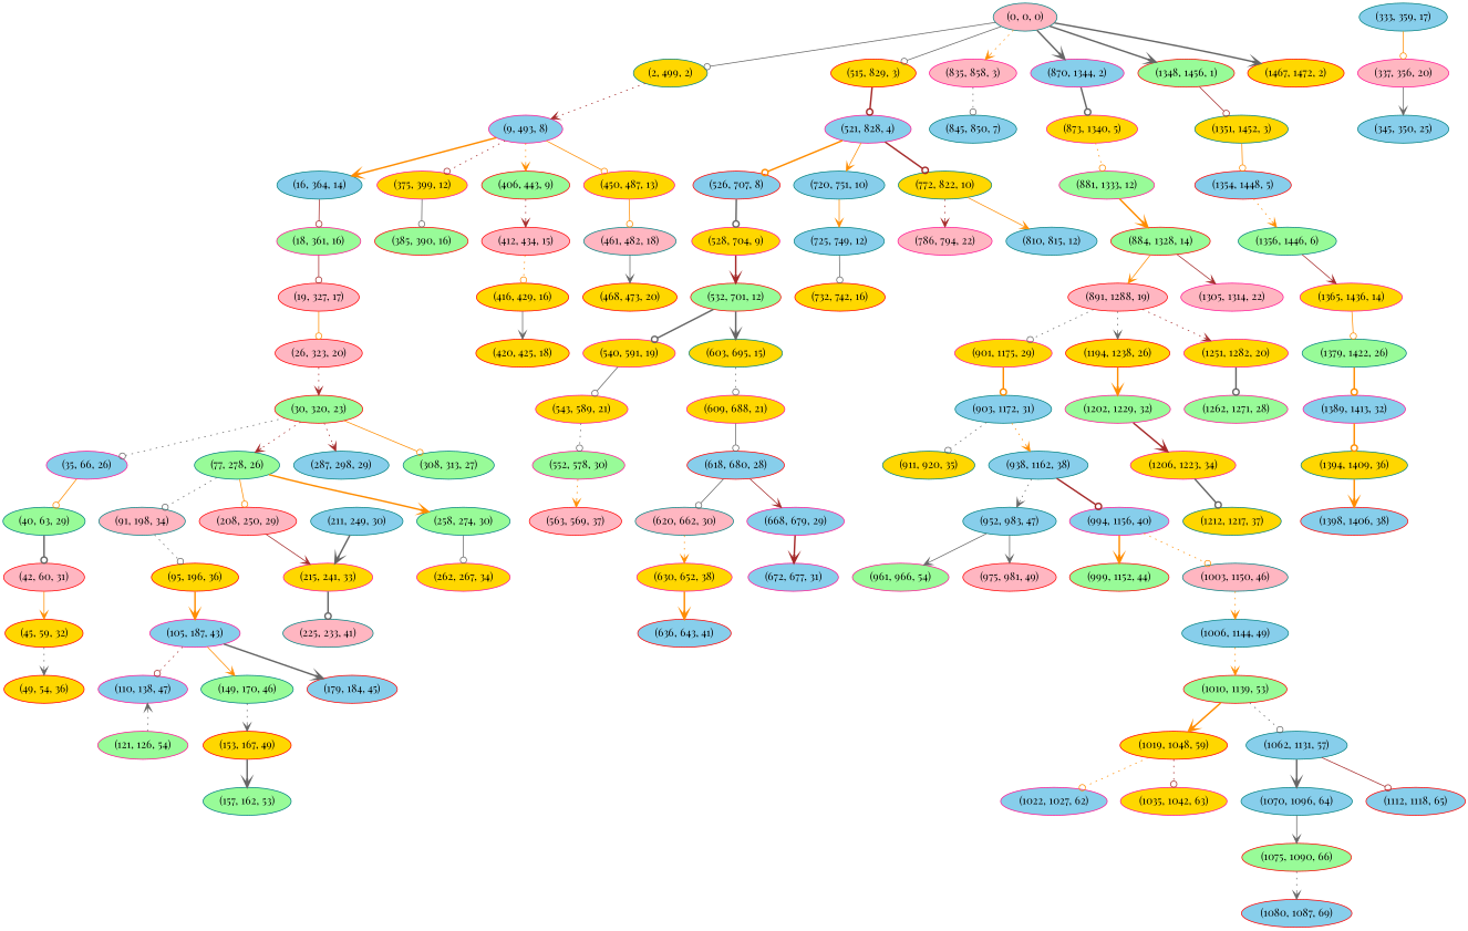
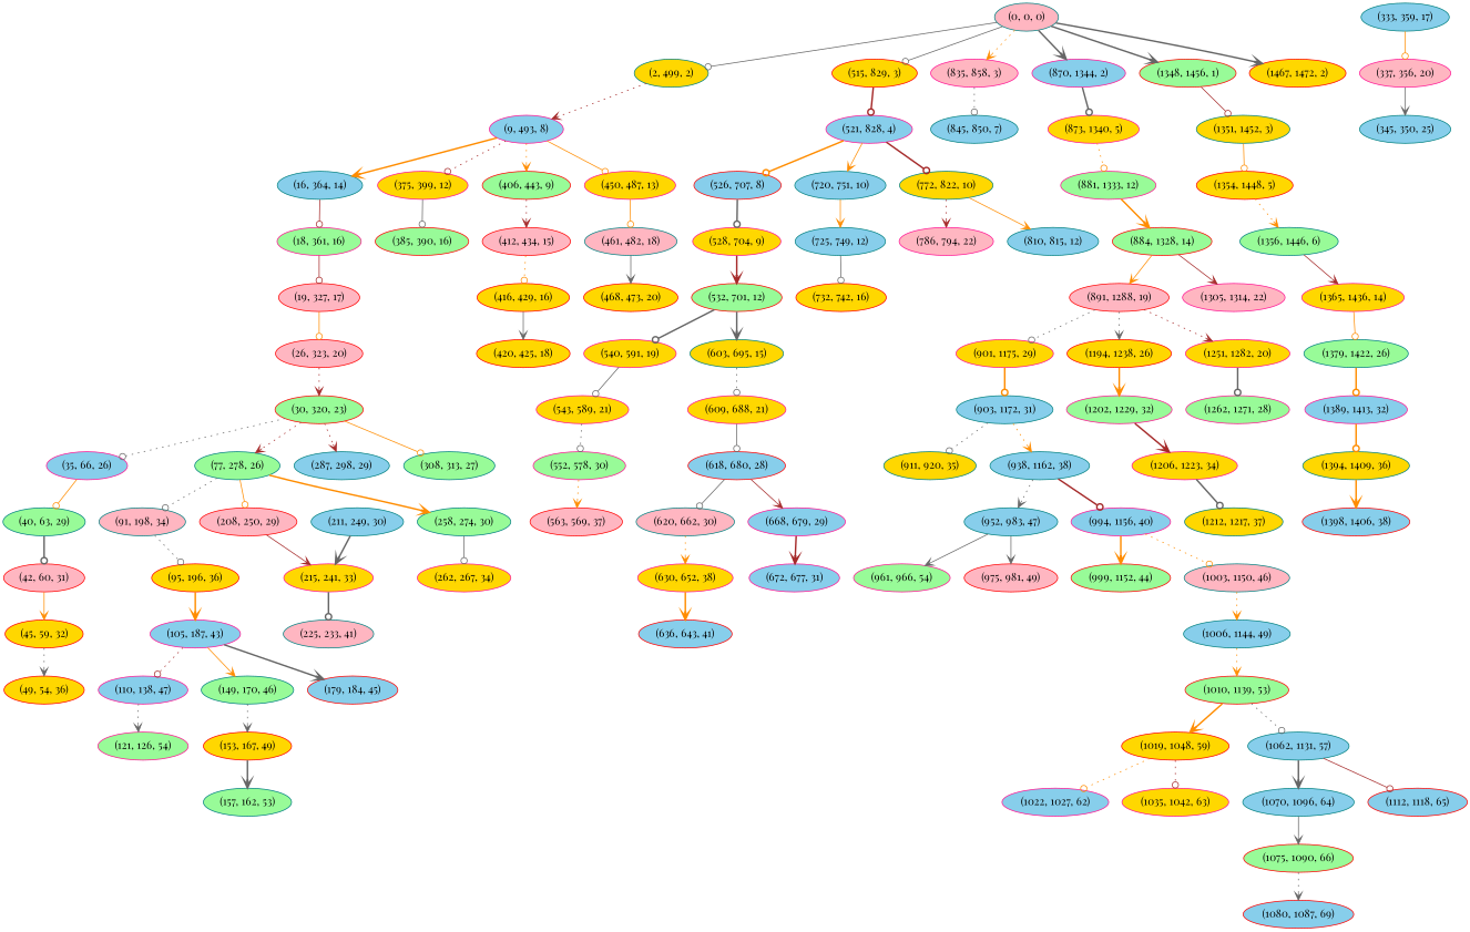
  digraph {
    fontname="Playfair Display"
    node [color=red fillcolor=gold fontname="Playfair Display" style=filled]
    edge [arrowhead=vee color=gray40 fontname="Playfair Display" style=solid]
    "(0, 0, 0)" [color=teal fillcolor=lightpink]
    "(2, 499, 2)" [color=teal]
    "(515, 829, 3)"
    "(835, 858, 3)" [color=deeppink fillcolor=lightpink]
    "(870, 1344, 2)" [color=deeppink fillcolor=skyblue]
    "(1348, 1456, 1)" [fillcolor=palegreen]
    "(1467, 1472, 2)"
    "(9, 493, 8)" [color=deeppink fillcolor=skyblue]
    "(521, 828, 4)" [color=deeppink fillcolor=skyblue]
    "(845, 850, 7)" [color=teal fillcolor=skyblue]
    "(873, 1340, 5)" [color=deeppink]
    "(1351, 1452, 3)" [color=teal]
    "(16, 364, 14)" [color=teal fillcolor=skyblue]
    "(375, 399, 12)" [color=deeppink]
    "(406, 443, 9)" [fillcolor=palegreen]
    "(450, 487, 13)" [color=deeppink]
    "(18, 361, 16)" [color=deeppink fillcolor=palegreen]
    "(385, 390, 16)" [fillcolor=palegreen]
    "(412, 434, 15)" [fillcolor=lightpink]
    "(461, 482, 18)" [color=teal fillcolor=lightpink]
    "(19, 327, 17)" [fillcolor=lightpink]
    "(26, 323, 20)" [fillcolor=lightpink]
    "(333, 359, 17)" [color=teal fillcolor=skyblue]
    "(337, 356, 20)" [color=deeppink fillcolor=lightpink]
    "(30, 320, 23)" [fillcolor=palegreen]
    "(35, 66, 26)" [color=deeppink fillcolor=skyblue]
    "(77, 278, 26)" [color=teal fillcolor=palegreen]
    "(287, 298, 29)" [color=teal fillcolor=skyblue]
    "(308, 313, 27)" [color=teal fillcolor=palegreen]
    "(40, 63, 29)" [color=teal fillcolor=palegreen]
    "(91, 198, 34)" [color=teal fillcolor=lightpink]
    "(208, 250, 29)" [fillcolor=lightpink]
    "(258, 274, 30)" [color=teal fillcolor=palegreen]
    "(42, 60, 31)" [fillcolor=lightpink]
    "(45, 59, 32)"
    "(49, 54, 36)"
    "(95, 196, 36)"
    "(215, 241, 33)" [color=deeppink]
    "(262, 267, 34)" [color=deeppink]
    "(105, 187, 43)" [color=deeppink fillcolor=skyblue]
    "(110, 138, 47)" [color=deeppink fillcolor=skyblue]
    "(149, 170, 46)" [color=teal fillcolor=palegreen]
    "(179, 184, 45)" [fillcolor=skyblue]
    "(121, 126, 54)" [color=deeppink fillcolor=palegreen]
    "(153, 167, 49)"
    "(157, 162, 53)" [color=teal fillcolor=palegreen]
    "(211, 249, 30)" [color=teal fillcolor=skyblue]
    "(225, 233, 41)" [color=teal fillcolor=lightpink]
    "(345, 350, 25)" [color=teal fillcolor=skyblue]
    "(416, 429, 16)"
    "(420, 425, 18)"
    "(468, 473, 20)"
    "(526, 707, 8)" [fillcolor=skyblue]
    "(720, 751, 10)" [color=teal fillcolor=skyblue]
    "(772, 822, 10)" [color=teal]
    "(528, 704, 9)" [color=deeppink]
    "(725, 749, 12)" [color=teal fillcolor=skyblue]
    "(786, 794, 22)" [color=deeppink fillcolor=lightpink]
    "(810, 815, 12)" [color=teal fillcolor=skyblue]
    "(532, 701, 12)" [fillcolor=palegreen]
    "(540, 591, 19)" [color=deeppink]
    "(603, 695, 15)" [color=teal]
    "(543, 589, 21)" [color=deeppink]
    "(609, 688, 21)" [color=deeppink]
    "(552, 578, 30)" [color=deeppink fillcolor=palegreen]
    "(563, 569, 37)" [fillcolor=lightpink]
    "(618, 680, 28)" [fillcolor=skyblue]
    "(620, 662, 30)" [color=teal fillcolor=lightpink]
    "(668, 679, 29)" [color=deeppink fillcolor=skyblue]
    "(630, 652, 38)" [color=deeppink]
    "(672, 677, 31)" [color=deeppink fillcolor=skyblue]
    "(636, 643, 41)" [fillcolor=skyblue]
    "(732, 742, 16)"
    "(881, 1333, 12)" [color=deeppink fillcolor=palegreen]
    "(884, 1328, 14)" [fillcolor=palegreen]
    "(891, 1288, 19)" [fillcolor=lightpink]
    "(1305, 1314, 22)" [color=deeppink fillcolor=lightpink]
    "(901, 1175, 29)" [color=deeppink]
    "(1194, 1238, 26)"
    "(1251, 1282, 20)" [color=deeppink]
    "(903, 1172, 31)" [color=teal fillcolor=skyblue]
    "(1202, 1229, 32)" [color=deeppink fillcolor=palegreen]
    "(1262, 1271, 28)" [color=deeppink fillcolor=palegreen]
    "(911, 920, 35)" [color=teal]
    "(938, 1162, 38)" [color=teal fillcolor=skyblue]
    "(952, 983, 47)" [color=teal fillcolor=skyblue]
    "(994, 1156, 40)" [color=deeppink fillcolor=skyblue]
    "(961, 966, 54)" [color=deeppink fillcolor=palegreen]
    "(975, 981, 49)" [fillcolor=lightpink]
    "(999, 1152, 44)" [fillcolor=palegreen]
    "(1003, 1150, 46)" [color=teal fillcolor=lightpink]
    "(1006, 1144, 49)" [color=teal fillcolor=skyblue]
    "(1010, 1139, 53)" [fillcolor=palegreen]
    "(1019, 1048, 59)"
    "(1062, 1131, 57)" [color=teal fillcolor=skyblue]
    "(1022, 1027, 62)" [color=deeppink fillcolor=skyblue]
    "(1035, 1042, 63)" [color=deeppink]
    "(1070, 1096, 64)" [color=teal fillcolor=skyblue]
    "(1112, 1118, 65)" [fillcolor=skyblue]
    "(1075, 1090, 66)" [fillcolor=palegreen]
    "(1080, 1087, 69)" [fillcolor=skyblue]
    "(1206, 1223, 34)" [color=deeppink]
    "(1212, 1217, 37)" [color=teal]
-   "(1354, 1448, 5)" [fillcolor=skyblue]
+   "(1354, 1448, 5)"
    "(1356, 1446, 6)" [color=teal fillcolor=palegreen]
    "(1365, 1436, 14)" [color=deeppink]
    "(1379, 1422, 26)" [color=teal fillcolor=palegreen]
    "(1389, 1413, 32)" [color=deeppink fillcolor=skyblue]
    "(1394, 1409, 36)" [color=teal]
    "(1398, 1406, 38)" [fillcolor=skyblue]
    "(0, 0, 0)" -> "(2, 499, 2)" [arrowhead=odot]
    "(0, 0, 0)" -> "(515, 829, 3)" [arrowhead=odot]
    "(0, 0, 0)" -> "(835, 858, 3)" [color=darkorange style=dotted]
    "(0, 0, 0)" -> "(870, 1344, 2)" [style=bold]
    "(0, 0, 0)" -> "(1348, 1456, 1)" [style=bold]
    "(0, 0, 0)" -> "(1467, 1472, 2)" [style=bold]
    "(2, 499, 2)" -> "(9, 493, 8)" [color=brown style=dotted]
    "(515, 829, 3)" -> "(521, 828, 4)" [arrowhead=odot color=brown style=bold]
    "(835, 858, 3)" -> "(845, 850, 7)" [arrowhead=odot style=dotted]
    "(870, 1344, 2)" -> "(873, 1340, 5)" [arrowhead=odot style=bold]
    "(1348, 1456, 1)" -> "(1351, 1452, 3)" [arrowhead=odot color=brown]
    "(9, 493, 8)" -> "(16, 364, 14)" [color=darkorange style=bold]
    "(9, 493, 8)" -> "(375, 399, 12)" [arrowhead=odot color=brown style=dotted]
    "(9, 493, 8)" -> "(406, 443, 9)" [color=darkorange style=dotted]
    "(9, 493, 8)" -> "(450, 487, 13)" [arrowhead=odot color=darkorange]
    "(521, 828, 4)" -> "(526, 707, 8)" [arrowhead=odot color=darkorange style=bold]
    "(521, 828, 4)" -> "(720, 751, 10)" [color=darkorange]
    "(521, 828, 4)" -> "(772, 822, 10)" [arrowhead=odot color=brown style=bold]
    "(873, 1340, 5)" -> "(881, 1333, 12)" [arrowhead=odot color=darkorange style=dotted]
    "(1351, 1452, 3)" -> "(1354, 1448, 5)" [arrowhead=odot color=darkorange]
    "(16, 364, 14)" -> "(18, 361, 16)" [arrowhead=odot color=brown]
    "(375, 399, 12)" -> "(385, 390, 16)" [arrowhead=odot]
    "(406, 443, 9)" -> "(412, 434, 15)" [color=brown style=dotted]
    "(450, 487, 13)" -> "(461, 482, 18)" [arrowhead=odot color=darkorange]
    "(18, 361, 16)" -> "(19, 327, 17)" [arrowhead=odot color=brown]
    "(412, 434, 15)" -> "(416, 429, 16)" [arrowhead=odot color=darkorange style=dotted]
    "(461, 482, 18)" -> "(468, 473, 20)"
    "(19, 327, 17)" -> "(26, 323, 20)" [arrowhead=odot color=darkorange]
    "(26, 323, 20)" -> "(30, 320, 23)" [color=brown style=dotted]
    "(333, 359, 17)" -> "(337, 356, 20)" [arrowhead=odot color=darkorange]
    "(337, 356, 20)" -> "(345, 350, 25)"
    "(30, 320, 23)" -> "(35, 66, 26)" [arrowhead=odot style=dotted]
    "(30, 320, 23)" -> "(77, 278, 26)" [color=brown style=dotted]
    "(30, 320, 23)" -> "(287, 298, 29)" [color=brown style=dotted]
    "(30, 320, 23)" -> "(308, 313, 27)" [arrowhead=odot color=darkorange]
    "(35, 66, 26)" -> "(40, 63, 29)" [arrowhead=odot color=darkorange]
    "(77, 278, 26)" -> "(91, 198, 34)" [arrowhead=odot style=dotted]
    "(77, 278, 26)" -> "(208, 250, 29)" [arrowhead=odot color=darkorange]
    "(77, 278, 26)" -> "(258, 274, 30)" [color=darkorange style=bold]
    "(40, 63, 29)" -> "(42, 60, 31)" [arrowhead=odot style=bold]
    "(91, 198, 34)" -> "(95, 196, 36)" [arrowhead=odot style=dotted]
    "(208, 250, 29)" -> "(215, 241, 33)" [color=brown]
    "(258, 274, 30)" -> "(262, 267, 34)" [arrowhead=odot]
    "(42, 60, 31)" -> "(45, 59, 32)" [color=darkorange]
    "(45, 59, 32)" -> "(49, 54, 36)" [style=dotted]
    "(95, 196, 36)" -> "(105, 187, 43)" [color=darkorange style=bold]
    "(215, 241, 33)" -> "(225, 233, 41)" [arrowhead=odot style=bold]
    "(105, 187, 43)" -> "(110, 138, 47)" [arrowhead=odot color=brown style=dotted]
    "(105, 187, 43)" -> "(149, 170, 46)" [color=darkorange]
    "(105, 187, 43)" -> "(179, 184, 45)" [style=bold]
-   "(121, 126, 54)" -> "(110, 138, 47)" [style=dotted]
+   "(110, 138, 47)" -> "(121, 126, 54)" [style=dotted]
    "(149, 170, 46)" -> "(153, 167, 49)" [style=dotted]
    "(153, 167, 49)" -> "(157, 162, 53)" [style=bold]
    "(211, 249, 30)" -> "(215, 241, 33)" [style=bold]
    "(416, 429, 16)" -> "(420, 425, 18)"
    "(526, 707, 8)" -> "(528, 704, 9)" [arrowhead=odot style=bold]
    "(720, 751, 10)" -> "(725, 749, 12)" [color=darkorange]
    "(772, 822, 10)" -> "(786, 794, 22)" [color=brown style=dotted]
    "(772, 822, 10)" -> "(810, 815, 12)" [color=darkorange]
    "(528, 704, 9)" -> "(532, 701, 12)" [color=brown style=bold]
    "(725, 749, 12)" -> "(732, 742, 16)" [arrowhead=odot]
    "(532, 701, 12)" -> "(540, 591, 19)" [arrowhead=odot style=bold]
    "(532, 701, 12)" -> "(603, 695, 15)" [style=bold]
    "(540, 591, 19)" -> "(543, 589, 21)" [arrowhead=odot]
    "(603, 695, 15)" -> "(609, 688, 21)" [arrowhead=odot style=dotted]
    "(543, 589, 21)" -> "(552, 578, 30)" [arrowhead=odot style=dotted]
    "(609, 688, 21)" -> "(618, 680, 28)" [arrowhead=odot]
    "(552, 578, 30)" -> "(563, 569, 37)" [color=darkorange style=dotted]
    "(618, 680, 28)" -> "(620, 662, 30)" [arrowhead=odot]
    "(618, 680, 28)" -> "(668, 679, 29)" [color=brown]
    "(620, 662, 30)" -> "(630, 652, 38)" [color=darkorange style=dotted]
    "(668, 679, 29)" -> "(672, 677, 31)" [color=brown style=bold]
    "(630, 652, 38)" -> "(636, 643, 41)" [color=darkorange style=bold]
    "(881, 1333, 12)" -> "(884, 1328, 14)" [color=darkorange style=bold]
    "(884, 1328, 14)" -> "(891, 1288, 19)" [color=darkorange]
    "(884, 1328, 14)" -> "(1305, 1314, 22)" [color=brown]
    "(891, 1288, 19)" -> "(901, 1175, 29)" [arrowhead=odot style=dotted]
    "(891, 1288, 19)" -> "(1194, 1238, 26)" [style=dotted]
    "(891, 1288, 19)" -> "(1251, 1282, 20)" [color=brown style=dotted]
    "(901, 1175, 29)" -> "(903, 1172, 31)" [arrowhead=odot color=darkorange style=bold]
    "(1194, 1238, 26)" -> "(1202, 1229, 32)" [color=darkorange style=bold]
    "(1251, 1282, 20)" -> "(1262, 1271, 28)" [arrowhead=odot style=bold]
    "(903, 1172, 31)" -> "(911, 920, 35)" [arrowhead=odot style=dotted]
    "(903, 1172, 31)" -> "(938, 1162, 38)" [color=darkorange style=dotted]
    "(1202, 1229, 32)" -> "(1206, 1223, 34)" [color=brown style=bold]
    "(938, 1162, 38)" -> "(952, 983, 47)" [style=dotted]
    "(938, 1162, 38)" -> "(994, 1156, 40)" [arrowhead=odot color=brown style=bold]
    "(952, 983, 47)" -> "(961, 966, 54)"
    "(952, 983, 47)" -> "(975, 981, 49)"
    "(994, 1156, 40)" -> "(999, 1152, 44)" [color=darkorange style=bold]
    "(994, 1156, 40)" -> "(1003, 1150, 46)" [arrowhead=odot color=darkorange style=dotted]
    "(1003, 1150, 46)" -> "(1006, 1144, 49)" [color=darkorange style=dotted]
    "(1006, 1144, 49)" -> "(1010, 1139, 53)" [color=darkorange style=dotted]
    "(1010, 1139, 53)" -> "(1019, 1048, 59)" [color=darkorange style=bold]
    "(1010, 1139, 53)" -> "(1062, 1131, 57)" [arrowhead=odot style=dotted]
    "(1019, 1048, 59)" -> "(1022, 1027, 62)" [arrowhead=odot color=darkorange style=dotted]
    "(1019, 1048, 59)" -> "(1035, 1042, 63)" [arrowhead=odot color=brown style=dotted]
    "(1062, 1131, 57)" -> "(1070, 1096, 64)" [style=bold]
    "(1062, 1131, 57)" -> "(1112, 1118, 65)" [arrowhead=odot color=brown]
    "(1070, 1096, 64)" -> "(1075, 1090, 66)"
    "(1075, 1090, 66)" -> "(1080, 1087, 69)" [style=dotted]
    "(1206, 1223, 34)" -> "(1212, 1217, 37)" [arrowhead=odot style=bold]
    "(1354, 1448, 5)" -> "(1356, 1446, 6)" [color=darkorange style=dotted]
    "(1356, 1446, 6)" -> "(1365, 1436, 14)" [color=brown]
    "(1365, 1436, 14)" -> "(1379, 1422, 26)" [arrowhead=odot color=darkorange]
    "(1379, 1422, 26)" -> "(1389, 1413, 32)" [arrowhead=odot color=darkorange style=bold]
    "(1389, 1413, 32)" -> "(1394, 1409, 36)" [arrowhead=odot color=darkorange style=bold]
    "(1394, 1409, 36)" -> "(1398, 1406, 38)" [color=darkorange style=bold]
  }
